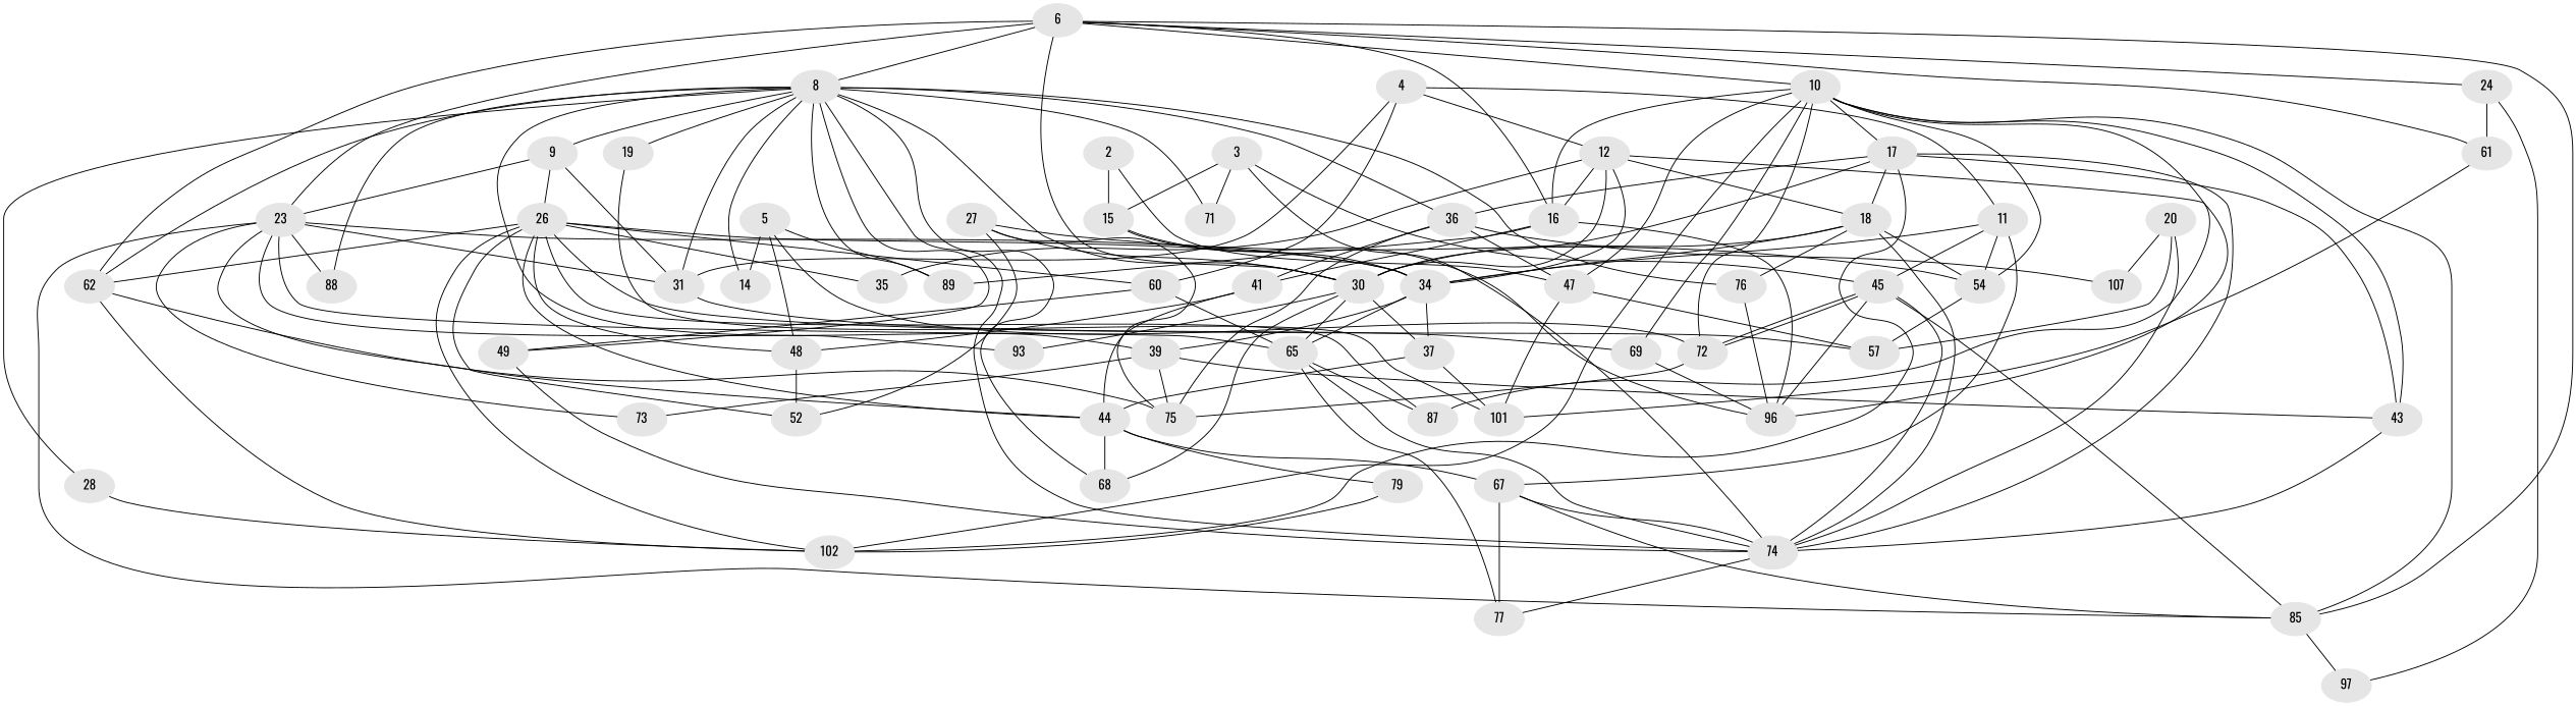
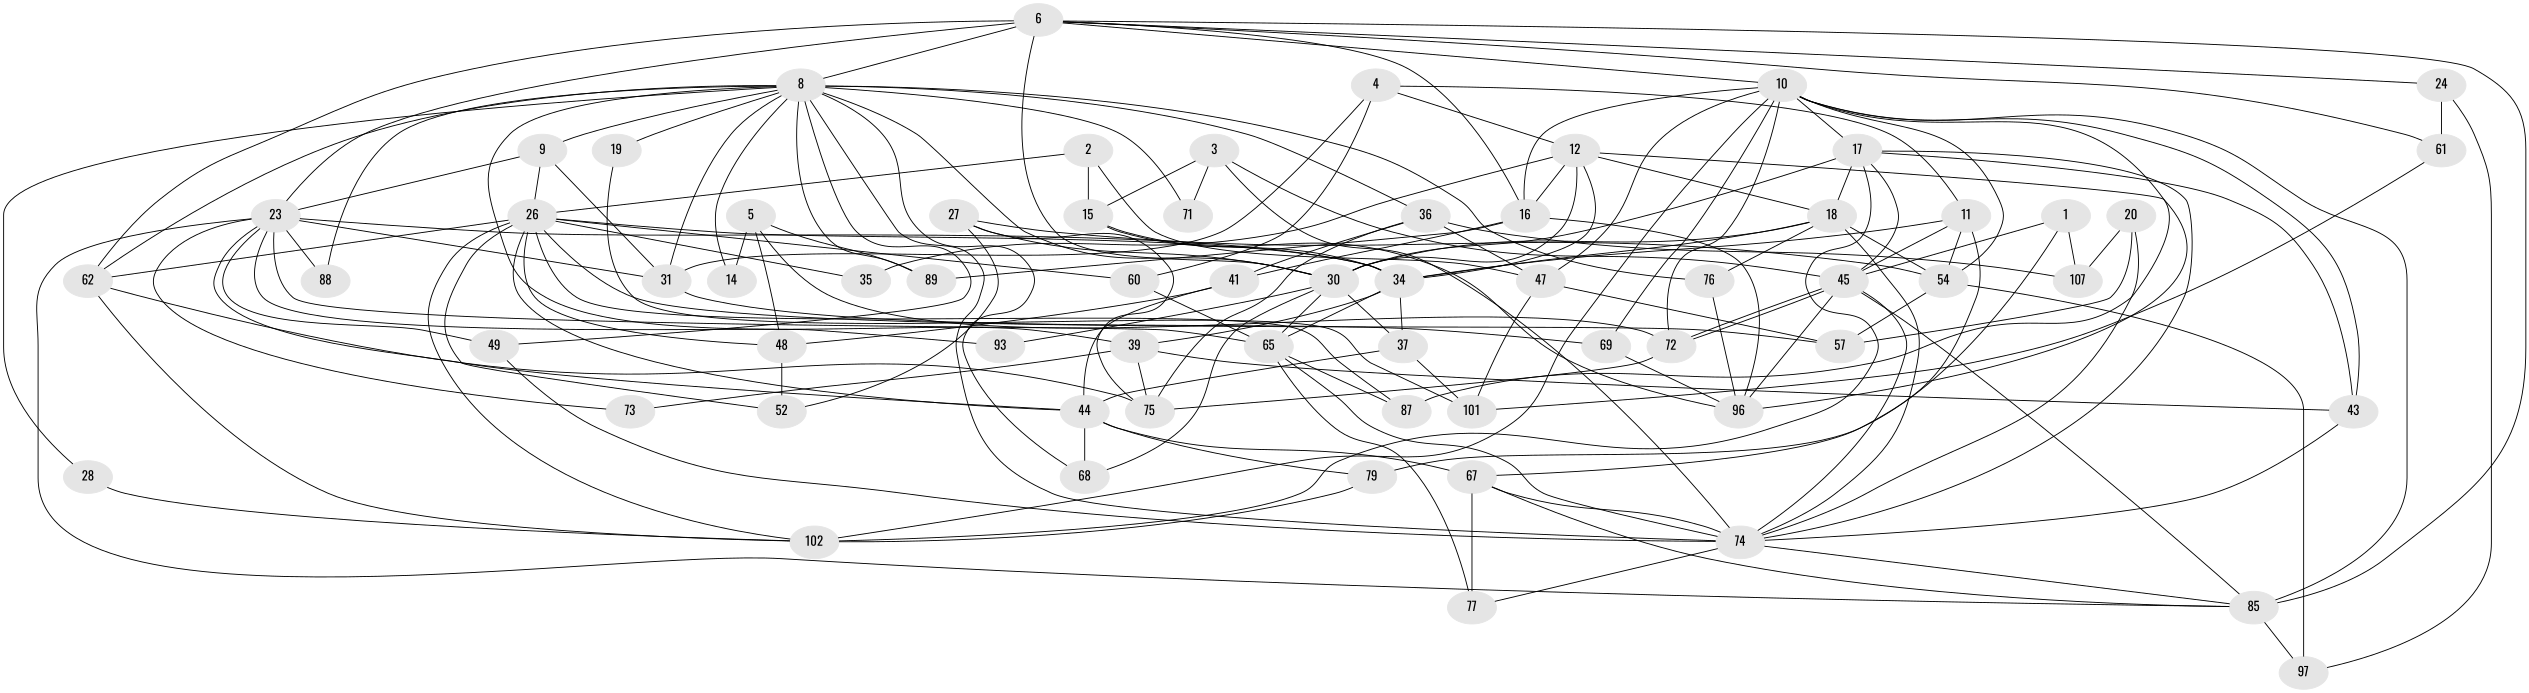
  graph {
    fontname=Oswald
    node [color=gray90 fontname=Oswald style=filled]
    edge [fontname=Oswald]
+   1 [super="+7"]
    45 [super="+108"]
    79
    107
    74 [super="+81"]
    72
    85 [super="+94"]
    96
    102
    2
    15
    26 [super="+91"]
    47
    34 [super="+64+59"]
    60
    48
    62
    87
    35
    57
    44 [super="+83"]
    52
    101
    3 [super="+63"]
    n25 [label=71]
    77
    4 [super="+58"]
    11 [super="+13"]
    12 [super="+32"]
    31
    54
    67 [super="+99"]
    16 [super="+71"]
    30 [super="+38"]
    18 [super="+33"]
    69
    65 [super="+95"]
    5
    14
    89
    75
    6 [super="+29+51"]
    8 [super="+55+66+22"]
    10 [super="+92+90"]
    23 [super="+25"]
    24
    61
    49 [super="+70"]
    9
    19
    28
    36
    39
    68 [super="+98"]
    76
    88
    17 [super="+21+46"]
    43 [super="+53"]
    41
    73
    93
    97
    37 [super="+100"]
    20
    27
+   1 -- 45
+   1 -- 79
+   1 -- 107
    45 -- 74
    45 -- 72
    45 -- 72
    45 -- 85
    45 -- 96
    79 -- 102
+   74 -- 85
    74 -- 77
    72 -- 75
    85 -- 97
    2 -- 15
+   2 -- 26
    2 -- 47
    15 -- 96
    15 -- 34
    26 -- 102
    26 -- 34
    26 -- 60
    26 -- 48
    26 -- 62
    26 -- 87
    26 -- 35
    26 -- 57
    26 -- 44
    26 -- 52
    47 -- 57
    47 -- 101
    34 -- 65
    34 -- 39
    34 -- 37
    60 -- 65
    48 -- 52
    62 -- 102
    62 -- 75
    44 -- 79
    44 -- 67
    44 -- 68
    3 -- 45
    3 -- 74
    3 -- 15
    3 -- n25
    4 -- 60
    4 -- 11
    4 -- 12
    4 -- 31 [weight=2]
    11 -- 45
    11 -- 34
    11 -- 54
    11 -- 67
    12 -- 96
    12 -- 34
    12 -- 35
    12 -- 16
    12 -- 30 [weight=2]
    12 -- 18 [weight=2]
    31 -- 69
    54 -- 57
+   54 -- 97
    67 -- 74
    67 -- 85
    67 -- 77
    16 -- 96
    16 -- 89
    16 -- 41
    30 -- 65
    30 -- 68
    30 -- 93
    30 -- 37
    18 -- 74
    18 -- 34
    18 -- 54
    18 -- 30
    18 -- 76
    69 -- 96
    65 -- 74
    65 -- 87
    65 -- 77
    5 -- 72
    5 -- 48
    5 -- 14
    5 -- 89
    6 -- 85
    6 -- 62
    6 -- 16
    6 -- 30 [weight=3]
    6 -- 8
    6 -- 10
    6 -- 23
    6 -- 24
    6 -- 61
    8 -- 74
    8 -- 62
    8 -- n25
    8 -- 31
    8 -- 30
    8 -- 14
    8 -- 89
    8 -- 49
    8 -- 9
    8 -- 19
    8 -- 28
    8 -- 36
    8 -- 39
    8 -- 68
    8 -- 76
    8 -- 88
    10 -- 72
    10 -- 85
    10 -- 102
    10 -- 47
    10 -- 87
    10 -- 54
    10 -- 16
    10 -- 69
    10 -- 17
    10 -- 43
    23 -- 85
    23 -- 34
    23 -- 44
    23 -- 31 [weight=2]
    23 -- 65 [weight=2]
-   60 -- 49
+   23 -- 49
    23 -- 88
    23 -- 73
    23 -- 93
    24 -- 61
    24 -- 97
    61 -- 101
    49 -- 74
    9 -- 26
    9 -- 31
    9 -- 23
    19 -- 101
    28 -- 102
    36 -- 107
    36 -- 47
    36 -- 75
    36 -- 41
    39 -- 75
    39 -- 43
    39 -- 73
    76 -- 96
-   17 -- 36
+   17 -- 45
    17 -- 74
    17 -- 102
    17 -- 30
    17 -- 18
    17 -- 43
    43 -- 74
    41 -- 48
    41 -- 44
    37 -- 44
    37 -- 101
    20 -- 107
    20 -- 74
    20 -- 57
    27 -- 52
    27 -- 54
    27 -- 30
    27 -- 75
  }
